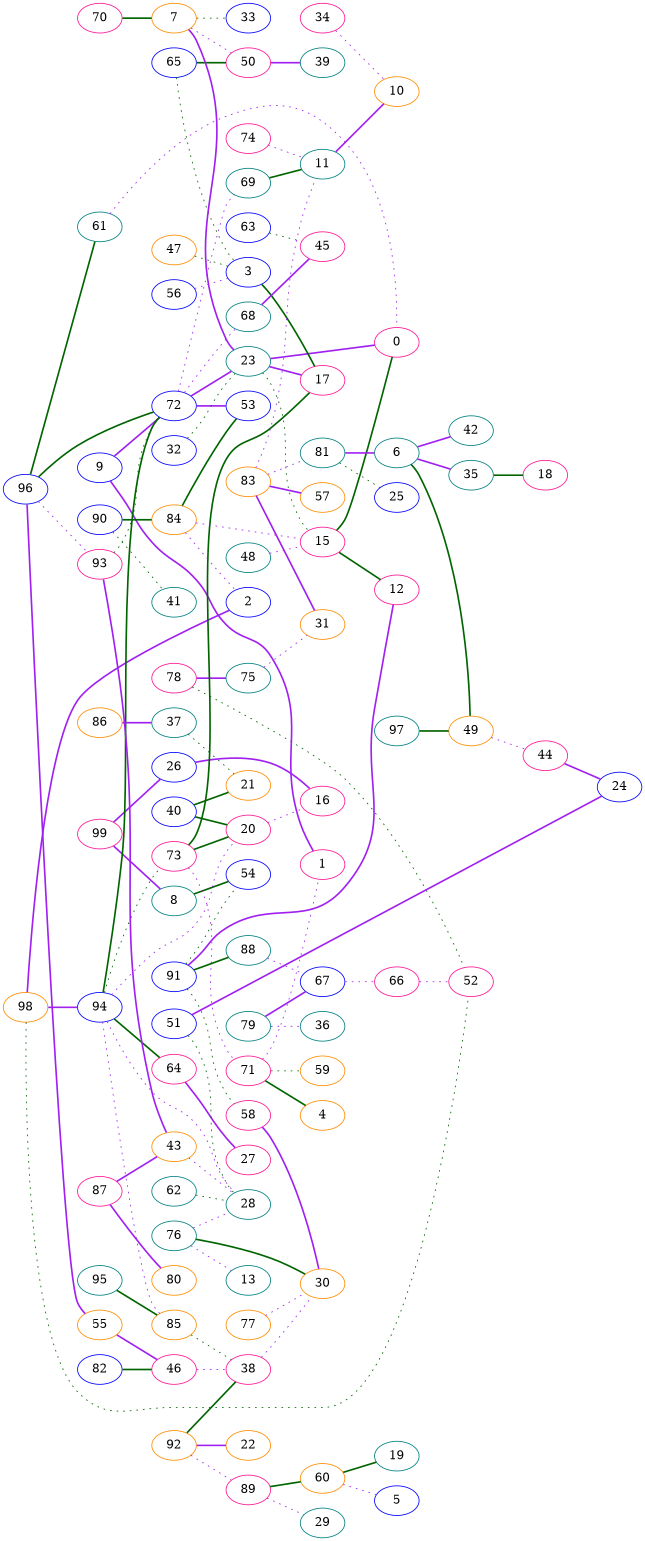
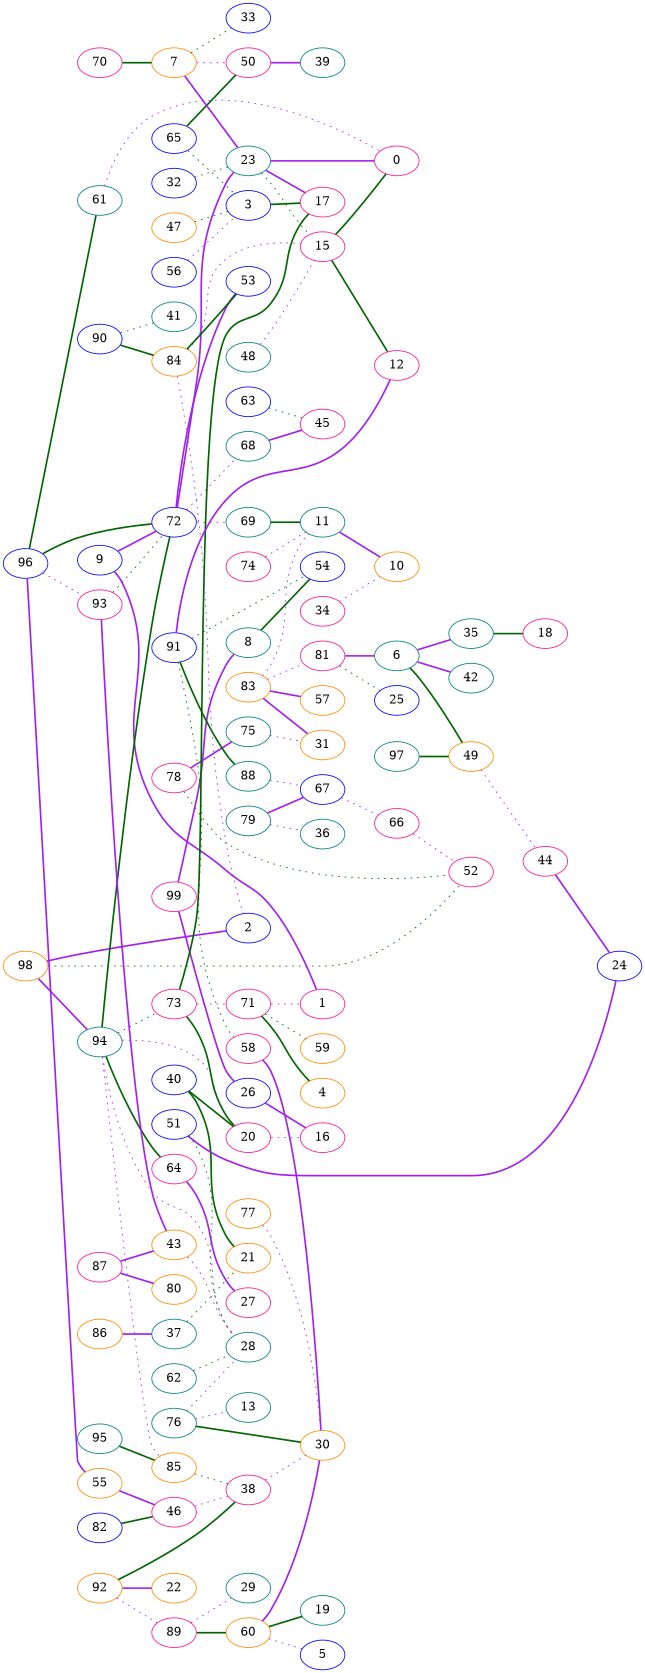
  digraph {
    rankdir=LR
    node [color=deeppink]
    edge [color=purple dir=none style=bold]
    48 [color=teal]
    15
    0
    12
    97 [color=teal]
    49 [color=darkorange]
    44
    78
    52
    75 [color=teal]
    82 [color=blue]
    46
    38
    63 [color=blue]
    45
    99
    26 [color=blue]
    8 [color=teal]
    16
    54 [color=blue]
    24 [color=blue]
    9 [color=blue]
    1
    72 [color=blue]
    60 [color=darkorange]
    19 [color=teal]
    5 [color=blue]
    30 [color=darkorange]
    89
    29 [color=teal]
    4 [color=darkorange]
    98 [color=darkorange]
-   94 [color=blue]
+   94 [color=teal]
    2 [color=blue]
    85 [color=darkorange]
    28 [color=teal]
    64
    20
    73
    77 [color=darkorange]
    87
    80 [color=darkorange]
    43 [color=darkorange]
    74
    11 [color=teal]
    10 [color=darkorange]
    32 [color=blue]
    23 [color=teal]
    17
    31 [color=darkorange]
    65 [color=blue]
    3 [color=blue]
    50
    7 [color=darkorange]
    33 [color=blue]
    39 [color=teal]
    88 [color=teal]
    67 [color=blue]
    66
    83 [color=darkorange]
    57 [color=darkorange]
-   81 [color=teal]
+   81
    25 [color=blue]
    6 [color=teal]
    53 [color=blue]
    69 [color=teal]
    68 [color=teal]
    62 [color=teal]
    91 [color=blue]
    58
    27
    71
    90 [color=blue]
    41 [color=teal]
    84 [color=darkorange]
    59 [color=darkorange]
    92 [color=darkorange]
    22 [color=darkorange]
    86 [color=darkorange]
    37 [color=teal]
    56 [color=blue]
    21 [color=darkorange]
    40 [color=blue]
    35 [color=teal]
    42 [color=teal]
    95 [color=teal]
    34
    18
    79 [color=teal]
    36 [color=teal]
    51 [color=blue]
    70
    96 [color=blue]
    93
    55 [color=darkorange]
    61 [color=teal]
    47 [color=darkorange]
    76 [color=teal]
    13 [color=teal]
    subgraph sub_1 {
      48
      15
      0
      12
      97
      49
      44
      78
      52
      75
      82
      46
      38
      63
      45
      99
      26
      8
      16
      54
      24
      9
      1
      72
      60
      19
      5
      30
      89
      29
      4
      98
      94
      2
      85
      28
      64
      20
      73
      77
      87
      80
      43
      74
      11
      10
      32
      23
      17
      31
      65
      3
      50
      7
      33
      39
      88
      67
      66
      83
      57
      81
      25
      6
      53
      69
      68
      62
      91
      58
      27
      71
      90
      41
      84
      59
      92
      22
      86
      37
      56
      21
      40
      35
      42
      95
      34
      18
      79
      36
      51
      70
      96
      93
      55
      61
      47
      76
      13
    }
    48 -> 15 [style=dotted]
    15 -> 0 [color=darkgreen]
    15 -> 12 [color=darkgreen]
    97 -> 49 [color=darkgreen]
    49 -> 44 [style=dotted]
    44 -> 24
    78 -> 52 [color=darkgreen style=dotted]
    78 -> 75
    75 -> 31 [style=dotted]
    82 -> 46 [color=darkgreen]
    46 -> 38 [style=dotted]
    38 -> 30 [style=dotted]
    63 -> 45 [color=darkgreen style=dotted]
    99 -> 26
    99 -> 8
    26 -> 16
    8 -> 54 [color=darkgreen]
    9 -> 1
    9 -> 72
    72 -> 23
    72 -> 53
    72 -> 69 [style=dotted]
    72 -> 68 [style=dotted]
    60 -> 19 [color=darkgreen]
    60 -> 5 [style=dotted]
+   60 -> 30
    89 -> 60 [color=darkgreen]
    89 -> 29 [style=dotted]
    98 -> 52 [color=darkgreen style=dotted]
    98 -> 94
    98 -> 2
    94 -> 72 [color=darkgreen]
    94 -> 85 [style=dotted]
    94 -> 28 [style=dotted]
    94 -> 64 [color=darkgreen]
    94 -> 20 [style=dotted]
    94 -> 73 [color=darkgreen style=dotted]
    85 -> 38 [color=darkgreen style=dotted]
    64 -> 27
    20 -> 16 [style=dotted]
    73 -> 20 [color=darkgreen]
    73 -> 17 [color=darkgreen]
    73 -> 71 [style=dotted]
    77 -> 30 [style=dotted]
    87 -> 80
    87 -> 43
    43 -> 28 [style=dotted]
    74 -> 11 [style=dotted]
    11 -> 10
    32 -> 23 [color=darkgreen style=dotted]
    23 -> 15 [color=darkgreen style=dotted]
    23 -> 0
    23 -> 17
    65 -> 3 [color=darkgreen style=dotted]
    65 -> 50 [color=darkgreen]
    3 -> 17 [color=darkgreen]
    50 -> 39
    7 -> 23
    7 -> 50 [style=dotted]
    7 -> 33 [color=darkgreen style=dotted]
    88 -> 67 [style=dotted]
    67 -> 66 [style=dotted]
    66 -> 52 [style=dotted]
    83 -> 11 [style=dotted]
    83 -> 31
    83 -> 57
    83 -> 81 [style=dotted]
    81 -> 25 [color=darkgreen style=dotted]
    81 -> 6
    6 -> 49 [color=darkgreen]
    6 -> 35
    6 -> 42
    69 -> 11 [color=darkgreen]
    68 -> 45
    62 -> 28 [color=darkgreen style=dotted]
    91 -> 12
    91 -> 54 [color=darkgreen style=dotted]
    91 -> 88 [color=darkgreen]
    91 -> 58 [color=darkgreen style=dotted]
    58 -> 30
    71 -> 1 [style=dotted]
    71 -> 4 [color=darkgreen]
    71 -> 59 [color=darkgreen style=dotted]
    90 -> 41 [color=darkgreen style=dotted]
    90 -> 84 [color=darkgreen]
    84 -> 15 [style=dotted]
    84 -> 2 [style=dotted]
    84 -> 53 [color=darkgreen]
    92 -> 38 [color=darkgreen]
    92 -> 89 [style=dotted]
    92 -> 22
    86 -> 37
    37 -> 21 [color=darkgreen style=dotted]
    56 -> 3 [style=dotted]
    40 -> 20 [color=darkgreen]
    40 -> 21 [color=darkgreen]
    35 -> 18 [color=darkgreen]
    95 -> 85 [color=darkgreen]
    34 -> 10 [style=dotted]
    79 -> 67
    79 -> 36 [style=dotted]
    51 -> 24
    51 -> 28 [color=darkgreen style=dotted]
    70 -> 7 [color=darkgreen]
    96 -> 72 [color=darkgreen]
    96 -> 93 [style=dotted]
    96 -> 55
    96 -> 61 [color=darkgreen]
    93 -> 72 [color=darkgreen style=dotted]
    93 -> 43
    55 -> 46
    61 -> 0 [style=dotted]
    47 -> 3 [color=darkgreen style=dotted]
    76 -> 30 [color=darkgreen]
    76 -> 28 [style=dotted]
    76 -> 13 [style=dotted]
  }
